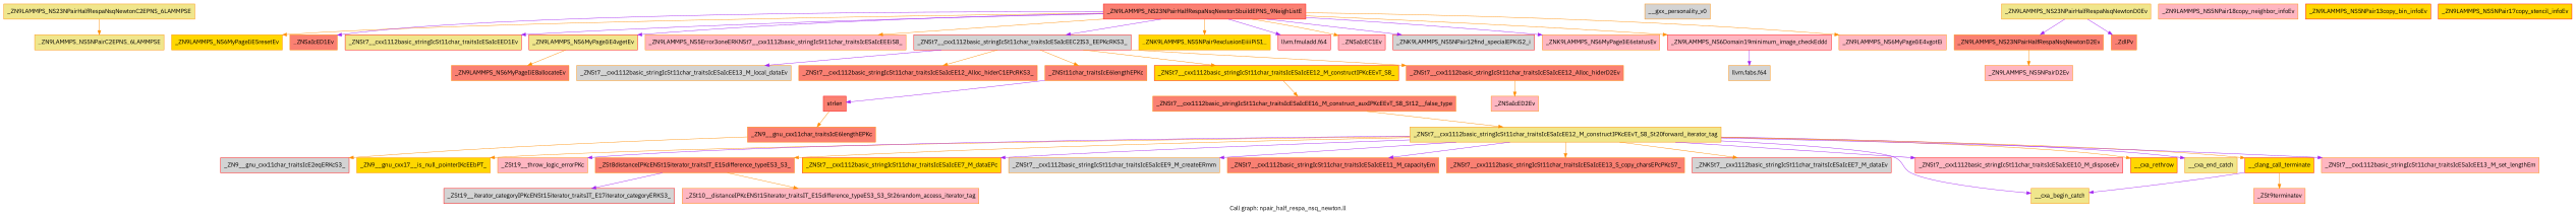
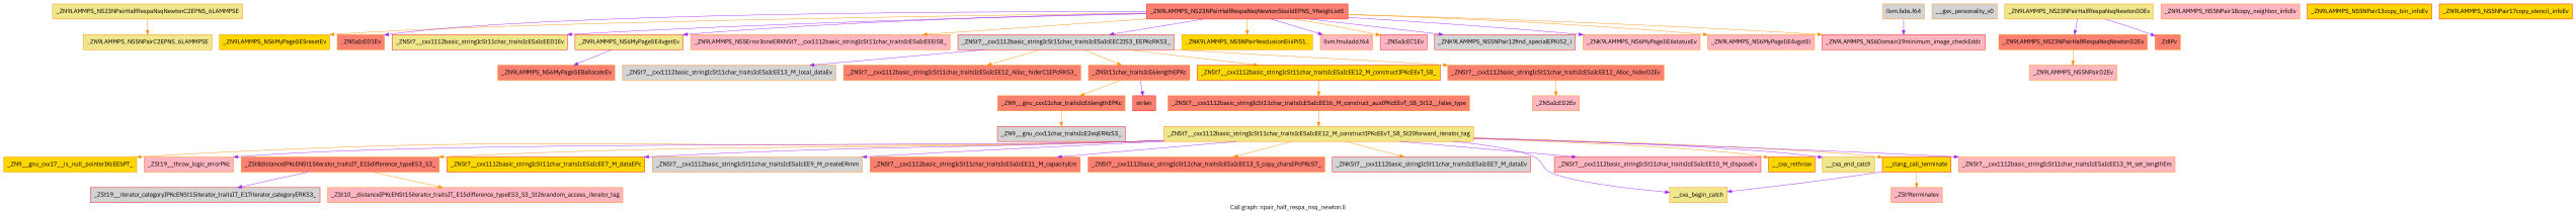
  digraph {
    fontname="IBM Plex Sans"
    label="Call graph: npair_half_respa_nsq_newton.ll"
    node [color=darkorange fillcolor=salmon fontname="IBM Plex Sans" shape=record style=filled]
    edge [color=darkorange fontname="IBM Plex Sans"]
    n1 [fillcolor=khaki label="{_ZN9LAMMPS_NS23NPairHalfRespaNsqNewtonC2EPNS_6LAMMPSE}"]
    n2 [fillcolor=khaki label="{_ZN9LAMMPS_NS5NPairC2EPNS_6LAMMPSE}"]
    n3 [color=red label="{_ZN9LAMMPS_NS23NPairHalfRespaNsqNewton5buildEPNS_9NeighListE}"]
    n4 [fillcolor=gold label="{_ZN9LAMMPS_NS6MyPageIiE5resetEv}"]
    n5 [label="{_ZNSaIcED1Ev}"]
    n6 [color=red fillcolor=khaki label="{_ZNSt7__cxx1112basic_stringIcSt11char_traitsIcESaIcEED1Ev}"]
    n7 [color=red fillcolor=khaki label="{_ZN9LAMMPS_NS6MyPageIiE4vgetEv}"]
    n8 [fillcolor=lightpink label="{_ZN9LAMMPS_NS5Error3oneERKNSt7__cxx1112basic_stringIcSt11char_traitsIcESaIcEEEiS8_}"]
    n9 [color=red fillcolor=lightgrey label="{_ZNSt7__cxx1112basic_stringIcSt11char_traitsIcESaIcEEC2IS3_EEPKcRKS3_}"]
    n10 [fillcolor=gold label="{_ZNK9LAMMPS_NS5NPair9exclusionEiiiiPiS1_}"]
-   n11 [color=red fillcolor=lightpink label="{llvm.fmuladd.f64}"]
+   n11 [fillcolor=lightpink label="{llvm.fmuladd.f64}"]
    n12 [color=red fillcolor=lightpink label="{_ZNSaIcEC1Ev}"]
    n13 [color=red fillcolor=lightgrey label="{_ZNK9LAMMPS_NS5NPair12find_specialEPKiS2_i}"]
    n14 [fillcolor=lightpink label="{_ZNK9LAMMPS_NS6MyPageIiE6statusEv}"]
    n15 [color=red fillcolor=lightpink label="{_ZN9LAMMPS_NS6Domain19minimum_image_checkEddd}"]
    n16 [fillcolor=lightpink label="{_ZN9LAMMPS_NS6MyPageIiE4vgotEi}"]
    n17 [label="{_ZN9LAMMPS_NS6MyPageIiE8allocateEv}"]
    n18 [fillcolor=lightgrey label="{_ZNSt7__cxx1112basic_stringIcSt11char_traitsIcESaIcEE13_M_local_dataEv}"]
    n19 [label="{_ZNSt7__cxx1112basic_stringIcSt11char_traitsIcESaIcEE12_Alloc_hiderC1EPcRKS3_}"]
    n20 [label="{_ZNSt11char_traitsIcE6lengthEPKc}"]
    n21 [color=red fillcolor=gold label="{_ZNSt7__cxx1112basic_stringIcSt11char_traitsIcESaIcEE12_M_constructIPKcEEvT_S8_}"]
    n22 [label="{_ZNSt7__cxx1112basic_stringIcSt11char_traitsIcESaIcEE12_Alloc_hiderD2Ev}"]
    n23 [fillcolor=lightgrey label="{llvm.fabs.f64}"]
    n24 [label="{_ZN9__gnu_cxx11char_traitsIcE6lengthEPKc}"]
    n25 [color=red label="{strlen}"]
    n26 [label="{_ZNSt7__cxx1112basic_stringIcSt11char_traitsIcESaIcEE16_M_construct_auxIPKcEEvT_S8_St12__false_type}"]
    n27 [fillcolor=lightpink label="{_ZNSaIcED2Ev}"]
    n28 [fillcolor=gold label="{_ZN9__gnu_cxx17__is_null_pointerIKcEEbPT_}"]
    n29 [fillcolor=lightpink label="{_ZSt19__throw_logic_errorPKc}"]
    n30 [label="{_ZSt8distanceIPKcENSt15iterator_traitsIT_E15difference_typeES3_S3_}"]
    n31 [color=red fillcolor=lightgrey label="{_ZSt19__iterator_categoryIPKcENSt15iterator_traitsIT_E17iterator_categoryERKS3_}"]
    n32 [fillcolor=lightpink label="{_ZSt10__distanceIPKcENSt15iterator_traitsIT_E15difference_typeES3_S3_St26random_access_iterator_tag}"]
    n33 [color=red fillcolor=gold label="{_ZNSt7__cxx1112basic_stringIcSt11char_traitsIcESaIcEE7_M_dataEPc}"]
    n34 [fillcolor=lightgrey label="{_ZNSt7__cxx1112basic_stringIcSt11char_traitsIcESaIcEE9_M_createERmm}"]
    n35 [label="{_ZNSt7__cxx1112basic_stringIcSt11char_traitsIcESaIcEE11_M_capacityEm}"]
    n36 [label="{_ZNSt7__cxx1112basic_stringIcSt11char_traitsIcESaIcEE13_S_copy_charsEPcPKcS7_}"]
    n37 [color=red fillcolor=lightgrey label="{_ZNKSt7__cxx1112basic_stringIcSt11char_traitsIcESaIcEE7_M_dataEv}"]
    n38 [fillcolor=khaki label="{__cxa_begin_catch}"]
    n39 [color=red fillcolor=lightpink label="{_ZNSt7__cxx1112basic_stringIcSt11char_traitsIcESaIcEE10_M_disposeEv}"]
    n40 [color=red fillcolor=gold label="{__cxa_rethrow}"]
    n41 [fillcolor=khaki label="{__cxa_end_catch}"]
    n42 [color=red fillcolor=gold label="{__clang_call_terminate}"]
    n43 [fillcolor=lightpink label="{_ZSt9terminatev}"]
    n44 [fillcolor=lightpink label="{_ZNSt7__cxx1112basic_stringIcSt11char_traitsIcESaIcEE13_M_set_lengthEm}"]
    n45 [color=red fillcolor=lightgrey label="{_ZN9__gnu_cxx11char_traitsIcE2eqERKcS3_}"]
    n46 [fillcolor=khaki label="{_ZNSt7__cxx1112basic_stringIcSt11char_traitsIcESaIcEE12_M_constructIPKcEEvT_S8_St20forward_iterator_tag}"]
    n47 [fillcolor=lightgrey label="{__gxx_personality_v0}"]
    n48 [label="{_ZN9LAMMPS_NS23NPairHalfRespaNsqNewtonD2Ev}"]
    n49 [fillcolor=lightpink label="{_ZN9LAMMPS_NS5NPairD2Ev}"]
    n50 [fillcolor=khaki label="{_ZN9LAMMPS_NS23NPairHalfRespaNsqNewtonD0Ev}"]
    n51 [label="{_ZdlPv}"]
    n52 [fillcolor=lightpink label="{_ZN9LAMMPS_NS5NPair18copy_neighbor_infoEv}"]
    n53 [color=red fillcolor=gold label="{_ZN9LAMMPS_NS5NPair13copy_bin_infoEv}"]
    n54 [color=red fillcolor=gold label="{_ZN9LAMMPS_NS5NPair17copy_stencil_infoEv}"]
    n1 -> n2
    n3 -> n4
    n3 -> n5 [color=purple]
    n3 -> n6 [color=purple]
    n3 -> n7 [color=purple]
    n3 -> n8
    n3 -> n9 [color=purple]
    n3 -> n10
    n3 -> n11 [color=purple]
    n3 -> n12
    n3 -> n13 [color=purple]
    n3 -> n14 [color=purple]
    n3 -> n15
    n3 -> n16
-   n7 -> n17
+   n7 -> n17 [color=purple]
    n9 -> n18 [color=purple]
    n9 -> n19
    n9 -> n20
    n9 -> n21
    n9 -> n22
-   n15 -> n23 [color=purple]
-   n25 -> n24
+   n23 -> n15 [color=purple]
+   n20 -> n24
    n20 -> n25 [color=purple]
    n21 -> n26
    n22 -> n27
    n24 -> n45
    n26 -> n46
    n30 -> n31 [color=purple]
    n30 -> n32
    n42 -> n38 [color=purple]
    n42 -> n43
    n46 -> n28
    n46 -> n29 [color=purple]
    n46 -> n30
    n46 -> n33 [color=purple]
    n46 -> n34 [color=purple]
    n46 -> n35 [color=purple]
    n46 -> n36
    n46 -> n37
    n46 -> n38 [color=purple]
    n46 -> n39 [color=purple]
    n46 -> n40
    n46 -> n41 [color=purple]
    n46 -> n42
    n46 -> n44 [color=purple]
    n48 -> n49
    n50 -> n48 [color=purple]
    n50 -> n51 [color=purple]
  }
